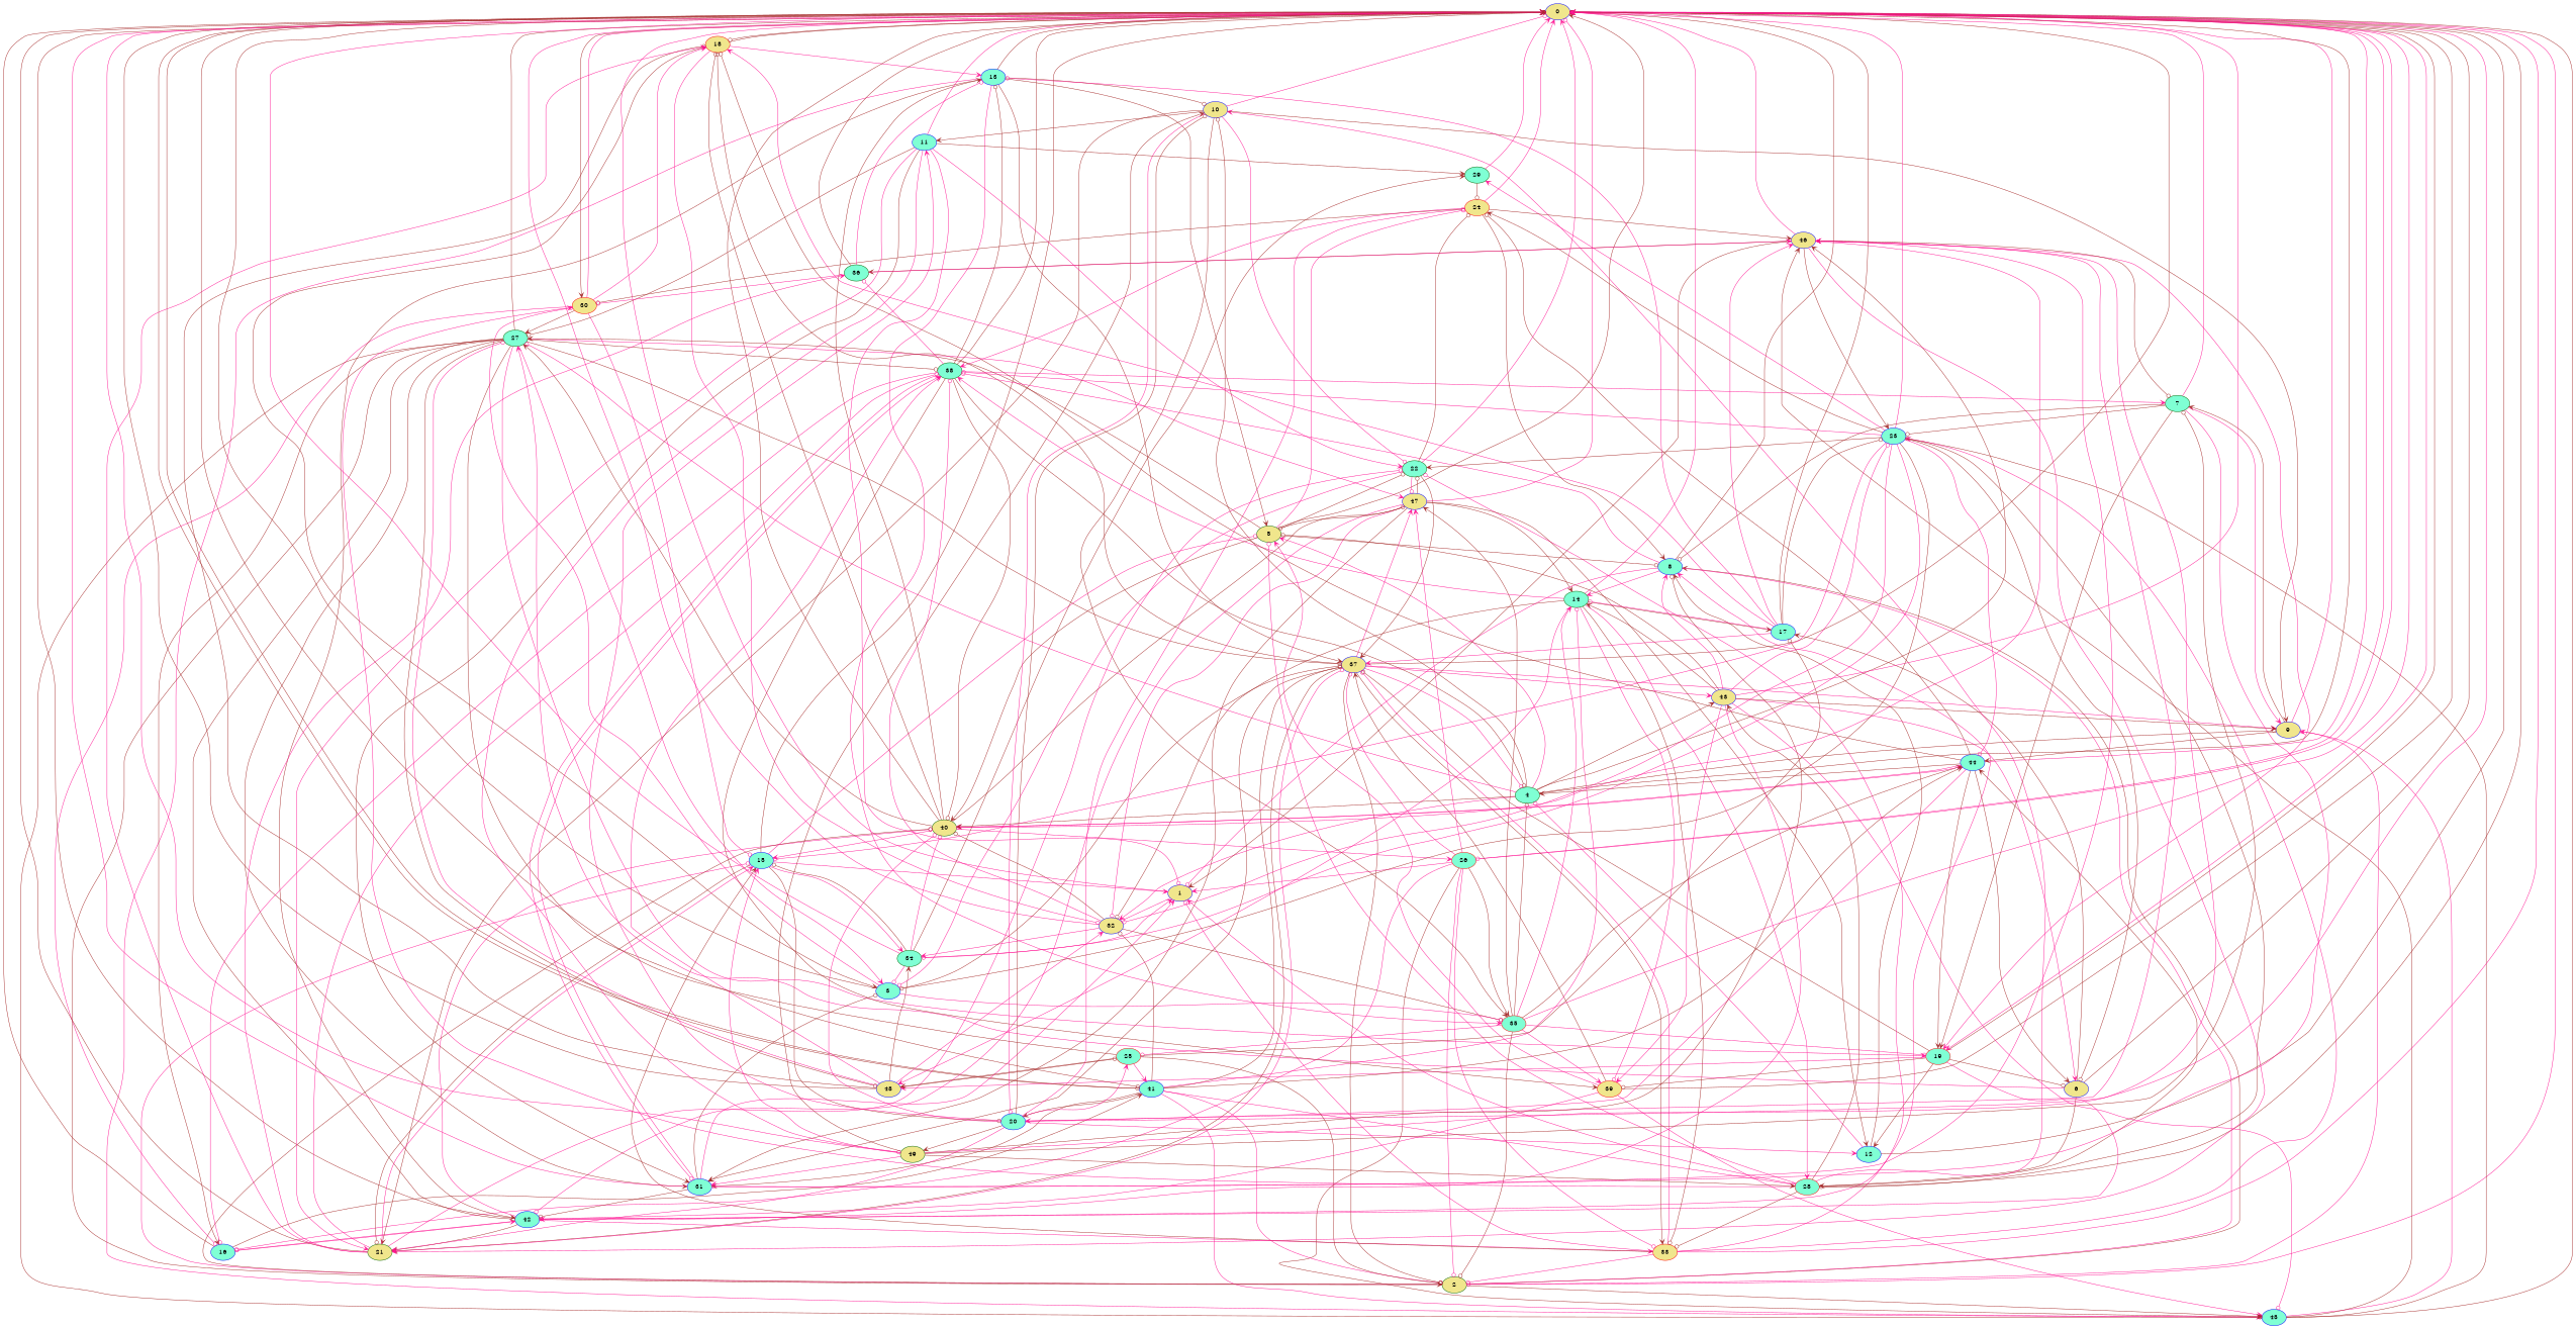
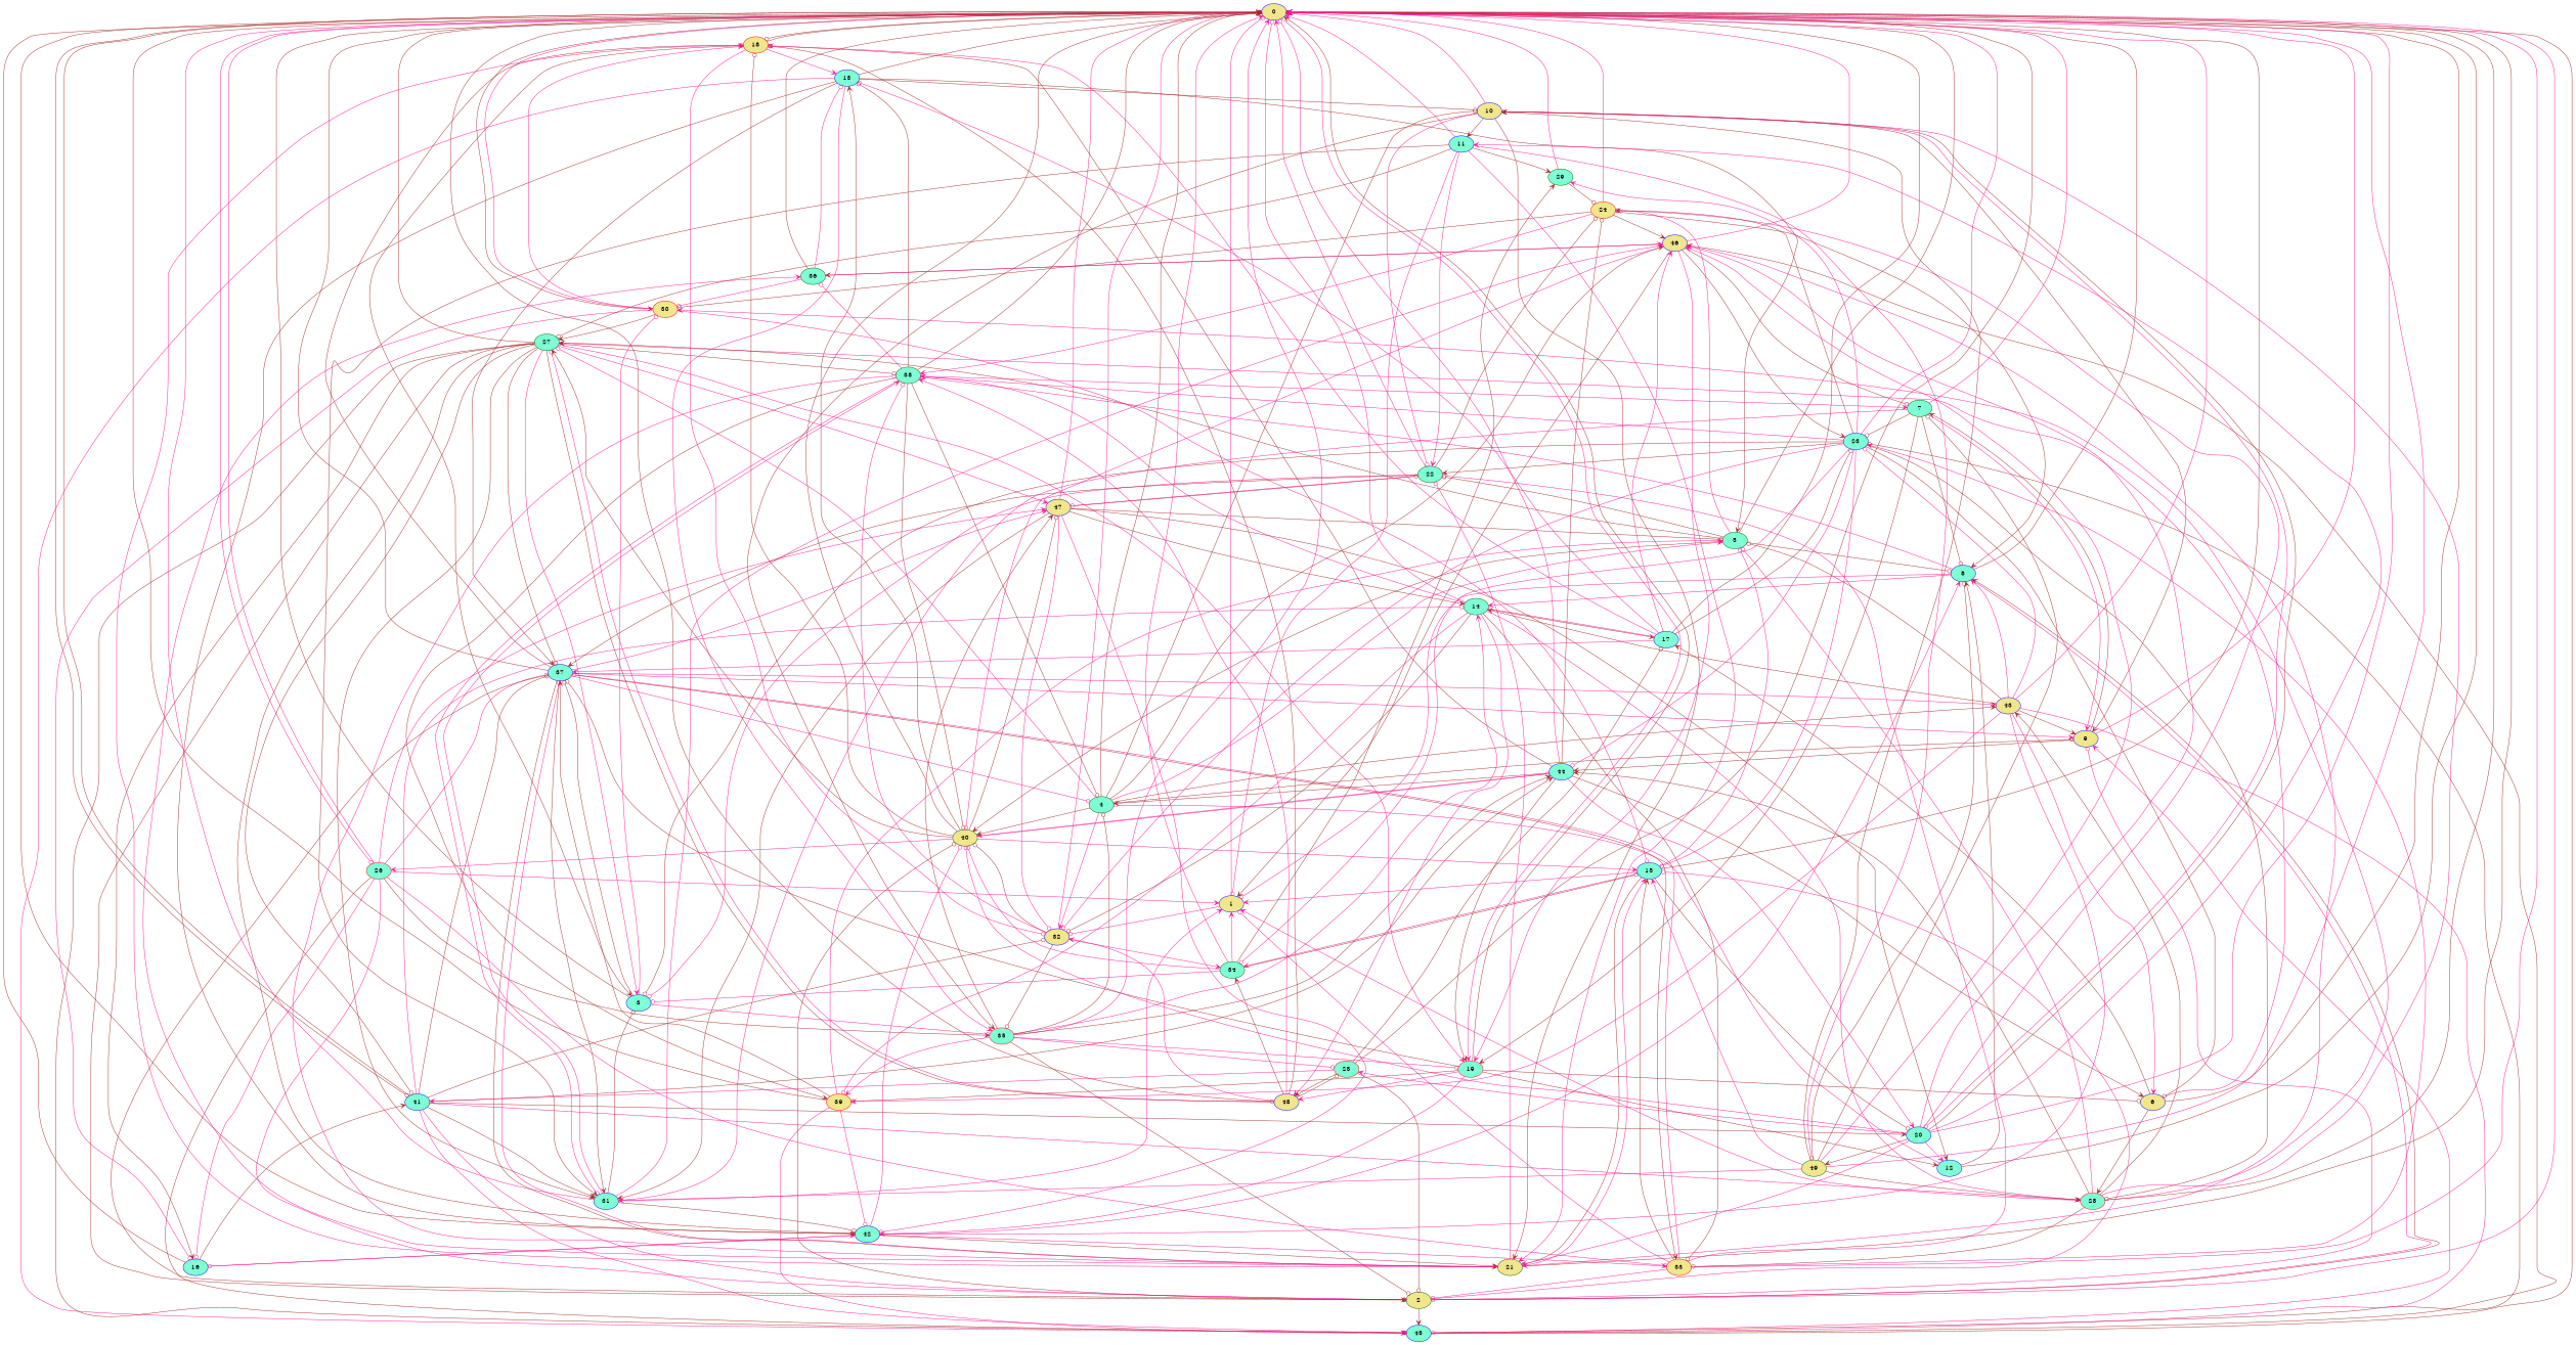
  strict digraph {
    node [color=blue component_delay=3 fillcolor=aquamarine style=filled]
    edge [arrowhead=vee color=deeppink wire_delay=1]
    0 [fillcolor=khaki]
    18 [color=red fillcolor=khaki]
    19 [color=red]
    26 [color=red]
    30 [color=red fillcolor=khaki]
    41
    32 [fillcolor=khaki]
    3
    13
-   37 [fillcolor=khaki]
+   37
    6 [fillcolor=khaki]
    12
    42
    39 [color=red fillcolor=khaki]
    48 [fillcolor=khaki]
    1 [fillcolor=khaki]
    2 [color=darkgreen fillcolor=khaki]
    45
    35 [color=red]
    33 [color=red fillcolor=khaki]
    16
    47 [fillcolor=khaki]
    15
    27 [color=darkgreen]
    28 [color=red]
    31
    14 [color=darkgreen]
    44
    20
    40 [color=darkgreen fillcolor=khaki]
    38 [color=darkgreen]
    34 [color=darkgreen]
-   5 [color=darkgreen fillcolor=khaki]
+   5 [color=darkgreen]
    10 [fillcolor=khaki]
    9 [fillcolor=khaki]
    21 [color=darkgreen fillcolor=khaki]
    4 [color=darkgreen]
    43 [fillcolor=khaki]
    17
    8
    25 [color=red]
    46 [fillcolor=khaki]
    23
    22 [color=darkgreen]
    24 [color=red fillcolor=khaki]
    11
    49 [color=darkgreen fillcolor=khaki]
    7 [color=darkgreen]
    36 [color=darkgreen]
    29 [color=darkgreen]
    0 -> 18 [arrowhead=odot color=brown]
    0 -> 19
    0 -> 26 [arrowhead=odot]
    0 -> 30 [color=brown]
    0 -> 41 [arrowhead=odot color=brown]
    18 -> 0 [color=brown]
    18 -> 32 [arrowhead=odot]
    18 -> 3 [color=brown]
    18 -> 13
    19 -> 0 [color=brown]
    19 -> 37 [arrowhead=odot color=brown]
    19 -> 6 [arrowhead=odot color=brown]
    19 -> 12 [color=brown]
    19 -> 42 [arrowhead=odot]
    19 -> 39 [arrowhead=odot color=brown]
    19 -> 48
    26 -> 0 [arrowhead=odot]
    26 -> 37 [arrowhead=odot]
    26 -> 1
    26 -> 2 [arrowhead=odot]
    26 -> 45 [arrowhead=odot color=brown]
    26 -> 35 [color=brown]
    26 -> 33 [arrowhead=odot]
    26 -> 16 [arrowhead=odot]
    26 -> 47
    30 -> 0
    30 -> 18
    30 -> 16 [arrowhead=odot]
    30 -> 15 [arrowhead=odot]
    30 -> 27 [color=brown]
    41 -> 0 [arrowhead=odot color=brown]
    41 -> 32 [arrowhead=odot color=brown]
    41 -> 37 [arrowhead=odot color=brown]
    41 -> 2 [arrowhead=odot]
    41 -> 45 [arrowhead=odot]
    41 -> 28 [arrowhead=odot]
    41 -> 31 [color=brown]
    41 -> 14 [arrowhead=odot]
    41 -> 44 [color=brown]
    41 -> 20 [color=brown]
    32 -> 0 [arrowhead=odot]
    32 -> 35 [arrowhead=odot color=brown]
    32 -> 40 [arrowhead=odot color=brown]
    32 -> 38 [arrowhead=odot]
    32 -> 34
    3 -> 0 [arrowhead=odot color=brown]
    3 -> 30 [arrowhead=odot]
    3 -> 37 [arrowhead=odot color=brown]
    3 -> 35 [arrowhead=odot]
    13 -> 0 [color=brown]
    13 -> 37 [color=brown]
    13 -> 42 [color=brown]
    13 -> 45
    13 -> 35
    13 -> 5 [color=brown]
    13 -> 10 [arrowhead=odot color=brown]
    37 -> 0 [color=brown]
    37 -> 18 [arrowhead=odot color=brown]
    37 -> 2 [arrowhead=odot color=brown]
    37 -> 33 [color=brown]
    37 -> 47
    37 -> 31 [color=brown]
    37 -> 9
    37 -> 21 [color=brown]
    37 -> 4 [arrowhead=odot]
    37 -> 43
    6 -> 0 [color=brown]
    6 -> 27
    6 -> 28 [color=brown]
    6 -> 17 [color=brown]
    12 -> 0 [color=brown]
    12 -> 4 [arrowhead=odot]
    12 -> 8 [color=brown]
    42 -> 0 [color=brown]
    42 -> 33
    42 -> 16 [arrowhead=odot]
    42 -> 40 [arrowhead=odot]
    42 -> 21 [color=brown]
    42 -> 8
    39 -> 0 [arrowhead=odot color=brown]
    39 -> 37 [color=brown]
    39 -> 42 [arrowhead=odot]
    39 -> 45
    39 -> 5
    48 -> 0 [color=brown]
    48 -> 18 [arrowhead=odot color=brown]
    48 -> 32
    48 -> 27 [arrowhead=odot]
    48 -> 38
    48 -> 34 [color=brown]
    48 -> 25 [arrowhead=odot color=brown]
    1 -> 0 [arrowhead=odot]
    1 -> 32 [arrowhead=odot]
    2 -> 0 [arrowhead=odot]
    2 -> 45 [color=brown]
    2 -> 15 [arrowhead=odot]
    2 -> 40 [arrowhead=odot color=brown]
    2 -> 9 [arrowhead=odot]
    2 -> 8 [color=brown]
    45 -> 0 [arrowhead=odot color=brown]
    45 -> 9
    45 -> 46 [color=brown]
    45 -> 23 [arrowhead=odot color=brown]
    35 -> 0
    35 -> 19 [arrowhead=odot]
    35 -> 39
    35 -> 2 [arrowhead=odot color=brown]
    35 -> 47 [color=brown]
    35 -> 14
    35 -> 44 [color=brown]
    35 -> 4 [arrowhead=odot color=brown]
    35 -> 25 [arrowhead=odot]
    33 -> 0
    33 -> 37 [arrowhead=odot]
    33 -> 1 [arrowhead=odot]
    33 -> 2 [arrowhead=odot]
    33 -> 15 [color=brown]
    33 -> 23
    33 -> 22 [arrowhead=odot]
    16 -> 0 [color=brown]
    16 -> 41 [color=brown]
    16 -> 42
    47 -> 0 [arrowhead=odot]
    47 -> 32 [arrowhead=odot]
    47 -> 12 [color=brown]
    47 -> 42 [arrowhead=odot]
    47 -> 31 [color=brown]
    47 -> 14 [color=brown]
    47 -> 5 [arrowhead=odot color=brown]
    47 -> 22 [arrowhead=odot color=brown]
    15 -> 0 [arrowhead=odot color=brown]
    15 -> 1
    15 -> 20 [arrowhead=odot color=brown]
    15 -> 34
    15 -> 5 [arrowhead=odot]
    15 -> 21 [arrowhead=odot color=brown]
    27 -> 0 [arrowhead=odot color=brown]
    27 -> 19
    27 -> 41 [arrowhead=odot color=brown]
    27 -> 3
    27 -> 37 [arrowhead=odot color=brown]
    27 -> 42 [arrowhead=odot color=brown]
    27 -> 48 [arrowhead=odot color=brown]
    27 -> 2 [color=brown]
    27 -> 45 [arrowhead=odot color=brown]
    27 -> 16 [color=brown]
    27 -> 47
    27 -> 31 [color=brown]
    27 -> 38 [arrowhead=odot color=brown]
    28 -> 0 [arrowhead=odot color=brown]
    28 -> 30
    28 -> 1
    28 -> 33 [arrowhead=odot color=brown]
    28 -> 44 [color=brown]
    28 -> 5 [arrowhead=odot]
    28 -> 10
    28 -> 43 [color=brown]
    31 -> 0
    31 -> 3 [arrowhead=odot color=brown]
    31 -> 42 [arrowhead=odot color=brown]
    31 -> 1
    31 -> 38
    31 -> 46
    14 -> 0 [arrowhead=odot]
    14 -> 32 [arrowhead=odot color=brown]
    14 -> 39 [arrowhead=odot]
    14 -> 48
    14 -> 33 [arrowhead=odot color=brown]
    14 -> 28
    14 -> 38
    14 -> 17 [color=brown]
    44 -> 0 [arrowhead=odot]
    44 -> 18 [arrowhead=odot color=brown]
    44 -> 19 [color=brown]
    44 -> 6 [color=brown]
    44 -> 20
    44 -> 40
    44 -> 4 [color=brown]
    44 -> 24 [arrowhead=odot color=brown]
    20 -> 0 [arrowhead=odot]
    20 -> 12
    20 -> 40 [arrowhead=odot]
    20 -> 10 [arrowhead=odot color=brown]
    20 -> 21
    20 -> 25
    20 -> 46
    20 -> 24 [arrowhead=odot]
    20 -> 11
    20 -> 49 [color=brown]
    40 -> 0 [color=brown]
    40 -> 18 [arrowhead=odot color=brown]
    40 -> 26
    40 -> 13 [color=brown]
    40 -> 47 [arrowhead=odot color=brown]
    40 -> 15
    40 -> 27 [color=brown]
    40 -> 44 [arrowhead=odot]
    38 -> 0 [arrowhead=odot color=brown]
    38 -> 13 [arrowhead=odot color=brown]
    38 -> 39 [color=brown]
-   38 -> 16 [arrowhead=odot]
    38 -> 31 [arrowhead=odot]
    38 -> 40 [arrowhead=odot color=brown]
    38 -> 4 [arrowhead=odot color=brown]
    38 -> 7
    38 -> 36 [arrowhead=odot]
    34 -> 0
    34 -> 3 [arrowhead=odot]
    34 -> 1
    34 -> 15 [arrowhead=odot color=brown]
    34 -> 40 [arrowhead=odot]
    34 -> 29 [color=brown]
    5 -> 0 [color=brown]
    5 -> 27 [color=brown]
    5 -> 40 [color=brown]
    5 -> 8 [arrowhead=odot color=brown]
    5 -> 22 [arrowhead=odot color=brown]
    5 -> 24 [arrowhead=odot]
    10 -> 0 [arrowhead=odot]
    10 -> 35 [color=brown]
    10 -> 20 [arrowhead=odot]
    10 -> 9 [color=brown]
    10 -> 21 [color=brown]
    10 -> 22 [arrowhead=odot]
    10 -> 11 [color=brown]
    9 -> 0 [arrowhead=odot]
    9 -> 44 [color=brown]
    9 -> 7 [color=brown]
    21 -> 0 [arrowhead=odot color=brown]
    21 -> 18
    21 -> 37 [arrowhead=odot]
    21 -> 15
    21 -> 38 [arrowhead=odot]
    21 -> 22 [arrowhead=odot]
    21 -> 36
    4 -> 0 [arrowhead=odot color=brown]
    4 -> 32
    4 -> 27 [arrowhead=odot]
    4 -> 40 [color=brown]
    4 -> 5
    4 -> 10 [arrowhead=odot color=brown]
    4 -> 9 [arrowhead=odot color=brown]
    4 -> 43 [color=brown]
    4 -> 46 [color=brown]
    43 -> 0 [arrowhead=odot]
    43 -> 6
    43 -> 42
    43 -> 39
    43 -> 45 [arrowhead=odot]
    43 -> 14 [color=brown]
    43 -> 5 [arrowhead=odot color=brown]
    43 -> 9 [color=brown]
    43 -> 8
    43 -> 23 [arrowhead=odot]
    17 -> 0 [arrowhead=odot color=brown]
    17 -> 18
    17 -> 13 [arrowhead=odot]
    17 -> 37
    17 -> 14 [arrowhead=odot]
    17 -> 46
    17 -> 23 [arrowhead=odot color=brown]
    8 -> 0 [arrowhead=odot color=brown]
    8 -> 1 [arrowhead=odot]
    8 -> 2 [arrowhead=odot]
    8 -> 14
    8 -> 38 [arrowhead=odot]
    25 -> 0 [color=brown]
    25 -> 41
    25 -> 48 [color=brown]
    25 -> 2 [arrowhead=odot color=brown]
    25 -> 17 [arrowhead=odot color=brown]
    46 -> 0
    46 -> 19
    46 -> 1 [color=brown]
    46 -> 40 [arrowhead=odot]
    46 -> 21
    46 -> 23 [color=brown]
    46 -> 7 [arrowhead=odot color=brown]
    46 -> 36 [color=brown]
    23 -> 0 [arrowhead=odot]
    23 -> 32 [arrowhead=odot]
    23 -> 3 [arrowhead=odot color=brown]
    23 -> 6 [arrowhead=odot color=brown]
    23 -> 15 [arrowhead=odot]
    23 -> 28 [arrowhead=odot color=brown]
    23 -> 44 [arrowhead=odot]
    23 -> 38 [arrowhead=odot]
    23 -> 34 [arrowhead=odot]
    23 -> 22 [color=brown]
    23 -> 24 [color=brown]
    23 -> 29
    22 -> 0
    22 -> 3 [arrowhead=odot]
    22 -> 37 [color=brown]
    22 -> 47 [arrowhead=odot]
    22 -> 24 [arrowhead=odot color=brown]
    24 -> 0
    24 -> 30 [arrowhead=odot color=brown]
    24 -> 38
    24 -> 8 [color=brown]
    24 -> 46 [color=brown]
    11 -> 0
    11 -> 1 [arrowhead=odot]
    11 -> 27 [arrowhead=odot color=brown]
    11 -> 31 [color=brown]
    11 -> 21
    11 -> 22
    11 -> 49 [arrowhead=odot]
    11 -> 29 [color=brown]
    49 -> 0
    49 -> 15
    49 -> 28 [color=brown]
    49 -> 31
    49 -> 10 [color=brown]
    49 -> 8 [arrowhead=odot color=brown]
    49 -> 46
    49 -> 7 [arrowhead=odot color=brown]
    7 -> 0
    7 -> 19 [color=brown]
    7 -> 31 [arrowhead=odot]
    7 -> 9
    7 -> 8 [arrowhead=odot color=brown]
    7 -> 23 [arrowhead=odot color=brown]
    36 -> 0 [color=brown]
    36 -> 30 [arrowhead=odot]
    36 -> 13 [arrowhead=odot]
    36 -> 46
    29 -> 0
    29 -> 24 [arrowhead=odot color=brown]
  }
